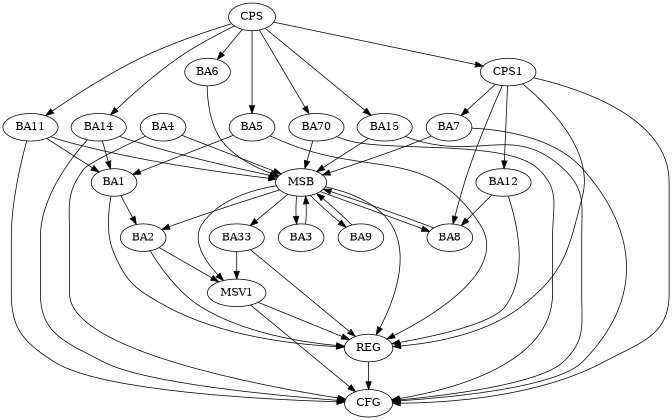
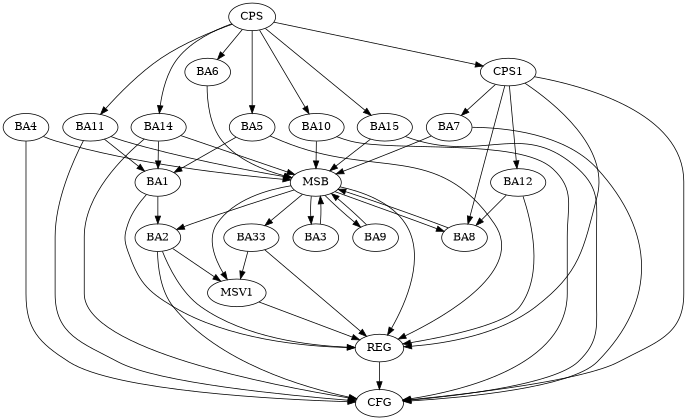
  strict digraph {
    n1 [label=BA1]
    n2 [label=BA2]
    n3 [label=REG]
    n4 [label=MSV1]
    n5 [label=CFG]
    n6 [label=BA3]
    n7 [label=MSB]
    n8 [label=BA8]
    n9 [label=BA9]
    n10 [label=BA33]
    n11 [label=BA4]
    n12 [label=BA5]
    n13 [label=BA6]
    n14 [label=BA7]
-   n15 [label=BA70]
+   n15 [label=BA10]
    n16 [label=BA11]
    n17 [label=BA12]
    n18 [label=BA14]
    n19 [label=BA15]
    n20 [label=CPS1]
    n21 [label=CPS]
    n1 -> n2
    n1 -> n3
    n2 -> n3
    n2 -> n4
    n3 -> n5
    n4 -> n3
-   n4 -> n5
+   n2 -> n5
    n6 -> n7
    n7 -> n2
    n7 -> n3
    n7 -> n4
    n7 -> n6
    n7 -> n8
    n7 -> n9
    n7 -> n10
    n8 -> n7
    n9 -> n7
    n10 -> n3
    n10 -> n4
    n11 -> n5
    n11 -> n7
    n12 -> n1
    n12 -> n3
    n13 -> n7
    n14 -> n5
    n14 -> n7
    n15 -> n5
    n15 -> n7
    n16 -> n1
    n16 -> n5
    n16 -> n7
    n17 -> n3
    n17 -> n8
    n18 -> n1
    n18 -> n5
    n18 -> n7
    n19 -> n5
    n19 -> n7
    n20 -> n3
    n20 -> n5
    n20 -> n8
    n20 -> n14
    n20 -> n17
    n21 -> n12
    n21 -> n13
    n21 -> n15
    n21 -> n16
    n21 -> n18
    n21 -> n19
    n21 -> n20
  }
